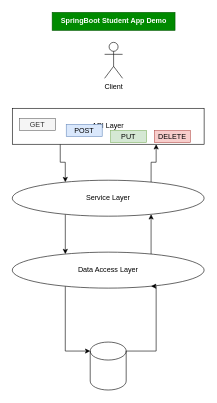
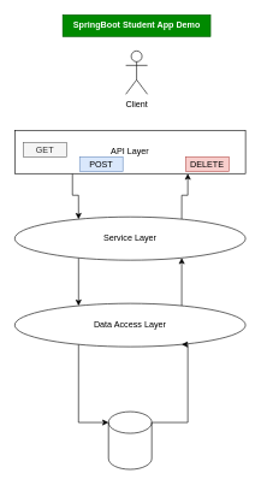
  <mxCell id="0" />
  <mxCell id="1" parent="0" />
  <mxCell id="2" style="edgeStyle=orthogonalEdgeStyle;rounded=0;orthogonalLoop=1;jettySize=auto;html=1;exitX=0.25;exitY=1;exitDx=0;exitDy=0;entryX=0.25;entryY=0;entryDx=0;entryDy=0;" edge="1" parent="1" source="14" target="9"><mxGeometry relative="1" as="geometry" /></mxCell>
  <mxCell id="3" value="Client" style="shape=umlActor;verticalLabelPosition=bottom;verticalAlign=top;html=1;outlineConnect=0;" vertex="1" parent="1"><mxGeometry x="174" y="70" width="30" height="60" as="geometry" /></mxCell>
  <mxCell id="4" style="edgeStyle=orthogonalEdgeStyle;rounded=0;orthogonalLoop=1;jettySize=auto;html=1;exitX=0.25;exitY=1;exitDx=0;exitDy=0;entryX=0;entryY=0;entryDx=0;entryDy=15;entryPerimeter=0;" edge="1" parent="1" source="6" target="11"><mxGeometry relative="1" as="geometry" /></mxCell>
  <mxCell id="5" style="edgeStyle=orthogonalEdgeStyle;rounded=0;orthogonalLoop=1;jettySize=auto;html=1;exitX=0.75;exitY=0;exitDx=0;exitDy=0;entryX=0.75;entryY=1;entryDx=0;entryDy=0;" edge="1" parent="1" source="6" target="9"><mxGeometry relative="1" as="geometry" /></mxCell>
  <mxCell id="6" value="Data Access Layer" style="ellipse;whiteSpace=wrap;html=1;" vertex="1" parent="1"><mxGeometry x="20" y="420" width="320" height="60" as="geometry" /></mxCell>
  <mxCell id="7" style="edgeStyle=orthogonalEdgeStyle;rounded=0;orthogonalLoop=1;jettySize=auto;html=1;exitX=0.25;exitY=1;exitDx=0;exitDy=0;entryX=0.25;entryY=0;entryDx=0;entryDy=0;" edge="1" parent="1" source="9" target="6"><mxGeometry relative="1" as="geometry" /></mxCell>
  <mxCell id="8" style="edgeStyle=orthogonalEdgeStyle;rounded=0;orthogonalLoop=1;jettySize=auto;html=1;exitX=0.75;exitY=0;exitDx=0;exitDy=0;entryX=0.75;entryY=1;entryDx=0;entryDy=0;" edge="1" parent="1" source="9" target="14"><mxGeometry relative="1" as="geometry" /></mxCell>
  <mxCell id="9" value="Service Layer" style="ellipse;whiteSpace=wrap;html=1;" vertex="1" parent="1"><mxGeometry x="20" y="300" width="320" height="60" as="geometry" /></mxCell>
  <mxCell id="10" style="edgeStyle=orthogonalEdgeStyle;rounded=0;orthogonalLoop=1;jettySize=auto;html=1;exitX=1;exitY=0;exitDx=0;exitDy=15;exitPerimeter=0;entryX=0.75;entryY=1;entryDx=0;entryDy=0;" edge="1" parent="1" source="11" target="6"><mxGeometry relative="1" as="geometry"><Array as="points"><mxPoint x="260" y="585" /></Array></mxGeometry></mxCell>
  <mxCell id="11" value="" style="shape=cylinder3;whiteSpace=wrap;html=1;boundedLbl=1;backgroundOutline=1;size=15;" vertex="1" parent="1"><mxGeometry x="150" y="570" width="60" height="80" as="geometry" /></mxCell>
  <mxCell id="12" value="&lt;b&gt;SpringBoot Student App Demo&lt;/b&gt;" style="text;html=1;align=center;verticalAlign=middle;whiteSpace=wrap;rounded=0;fillColor=#008a00;fontColor=#ffffff;strokeColor=#005700;" vertex="1" parent="1"><mxGeometry x="86.5" y="20" width="205" height="30" as="geometry" /></mxCell>
  <mxCell id="13" value="" style="group" vertex="1" connectable="0" parent="1"><mxGeometry x="20" y="180" width="320" height="60" as="geometry" /></mxCell>
  <mxCell id="14" value="API Layer" style="rounded=0;whiteSpace=wrap;html=1;" vertex="1" parent="13"><mxGeometry width="320" height="60" as="geometry" /></mxCell>
  <mxCell id="15" value="DELETE" style="text;html=1;strokeColor=#b85450;fillColor=#f8cecc;align=center;verticalAlign=middle;whiteSpace=wrap;rounded=0;" vertex="1" parent="13"><mxGeometry x="237" y="37" width="60" height="20" as="geometry" /></mxCell>
- <mxCell id="16" value="PUT" style="text;html=1;strokeColor=#82b366;fillColor=#d5e8d4;align=center;verticalAlign=middle;whiteSpace=wrap;rounded=0;" vertex="1" parent="13"><mxGeometry x="164" y="37" width="60" height="20" as="geometry" /></mxCell>
- <mxCell id="17" value="POST" style="text;html=1;strokeColor=#6c8ebf;fillColor=#dae8fc;align=center;verticalAlign=middle;whiteSpace=wrap;rounded=0;" vertex="1" parent="13"><mxGeometry x="90" y="27" width="60" height="20" as="geometry" /></mxCell>
+ <mxCell id="17" value="POST" style="text;html=1;strokeColor=#6c8ebf;fillColor=#dae8fc;align=center;verticalAlign=middle;whiteSpace=wrap;rounded=0;" vertex="1" parent="13"><mxGeometry x="90" y="37" width="60" height="20" as="geometry" /></mxCell>
  <mxCell id="18" value="GET" style="text;html=1;strokeColor=#666666;fillColor=#f5f5f5;align=center;verticalAlign=middle;whiteSpace=wrap;rounded=0;fontColor=#333333;" vertex="1" parent="13"><mxGeometry x="12" y="17" width="60" height="20" as="geometry" /></mxCell>
